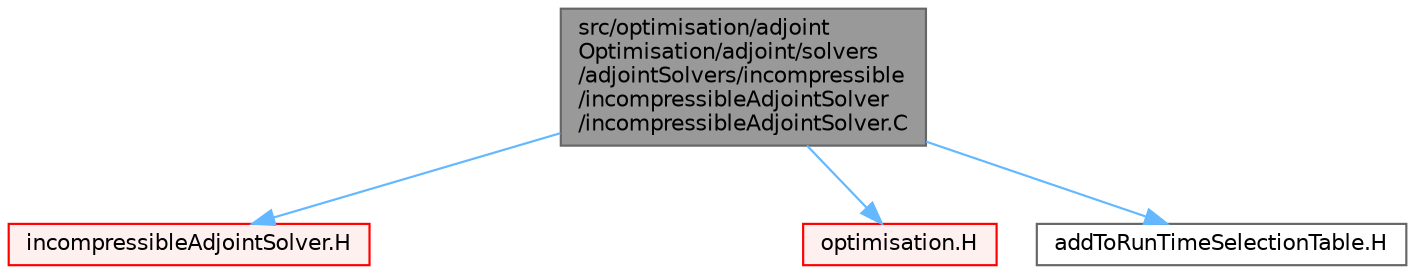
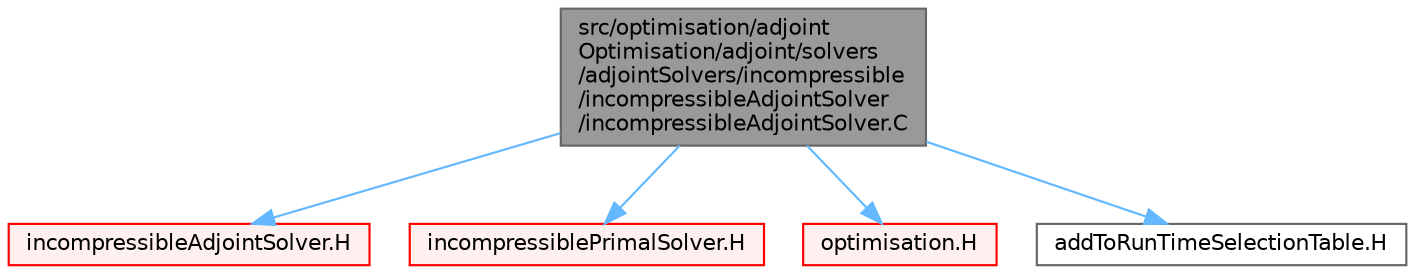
  digraph {
    node [color=red fillcolor="#FFF0F0" fontname=Helvetica fontsize=10 shape=box style=filled]
    edge [color=steelblue1 fontname=Helvetica fontsize=10 labelfontname=Helvetica labelfontsize=10 style=solid]
    n1 [color=gray40 fillcolor=grey60 fontcolor=black height=0.2 label="src/optimisation/adjoint\lOptimisation/adjoint/solvers\l/adjointSolvers/incompressible\l/incompressibleAdjointSolver\l/incompressibleAdjointSolver.C" width=0.4]
    n2 [height=0.2 label="incompressibleAdjointSolver.H" width=0.4]
+   n3 [height=0.2 label="incompressiblePrimalSolver.H" width=0.4]
    n4 [height=0.2 label="optimisation.H" width=0.4]
    n5 [color=grey40 fillcolor=white height=0.2 label="addToRunTimeSelectionTable.H" width=0.4]
    n1 -> n2
+   n1 -> n3
    n1 -> n4
    n1 -> n5
  }
